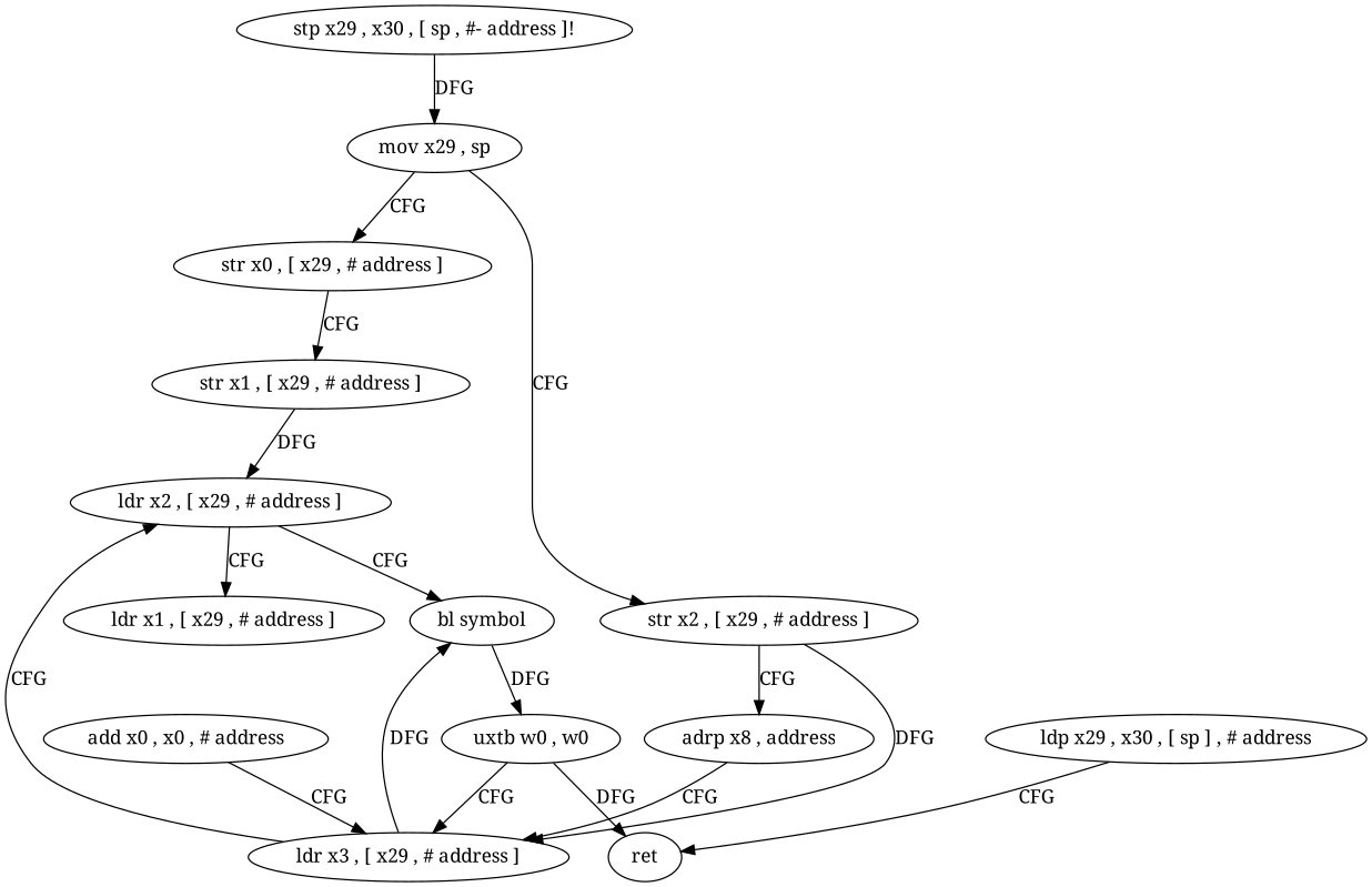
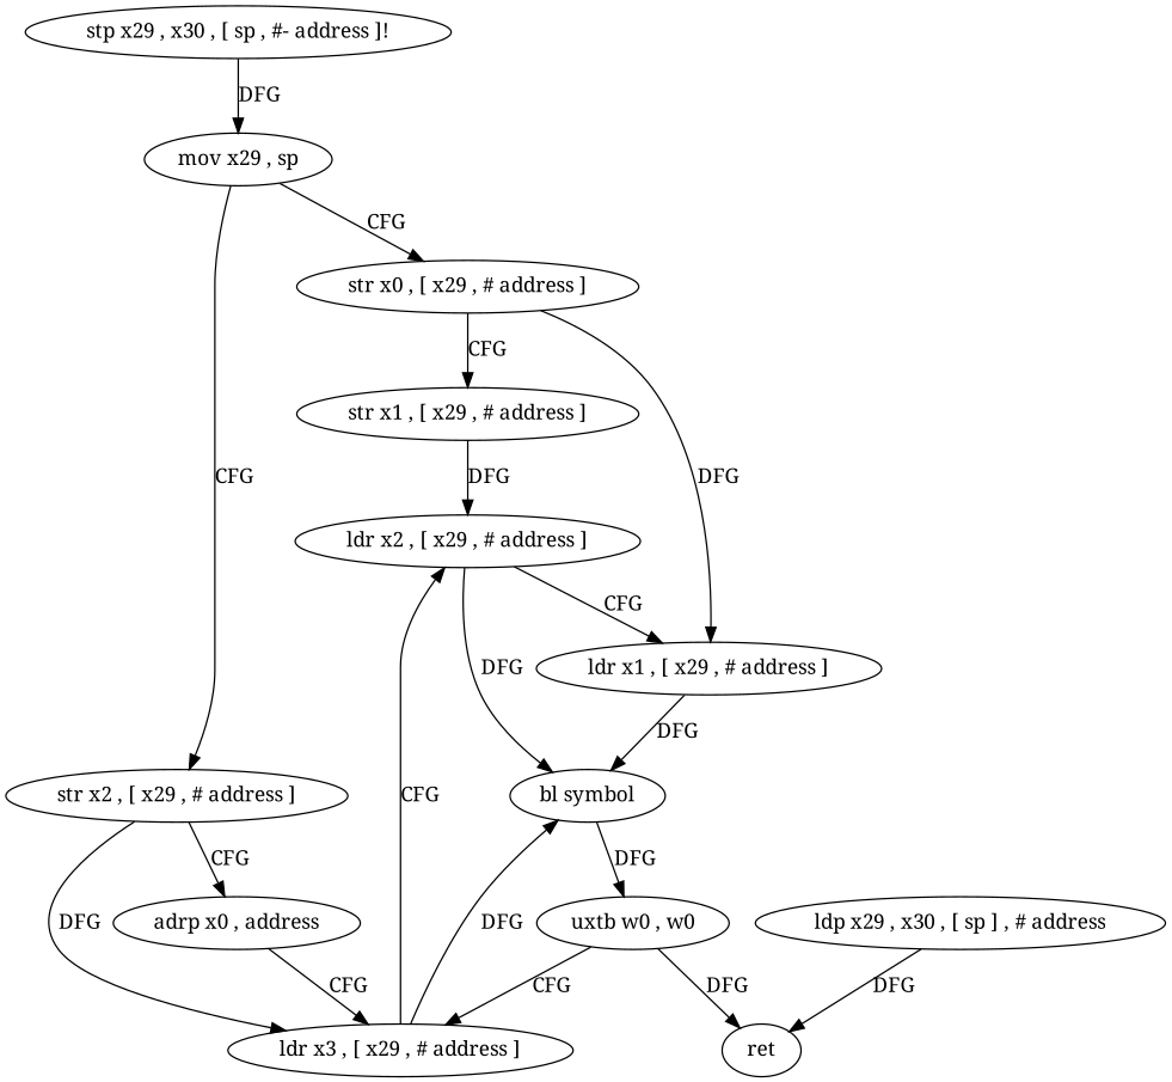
  digraph {
    fontname="Noto Serif"
    node [fontname="Noto Serif"]
    edge [fontname="Noto Serif"]
    n1 [label="stp x29 , x30 , [ sp , #- address ]!"]
    n2 [label="mov x29 , sp"]
    n3 [label="str x0 , [ x29 , # address ]"]
    n4 [label="str x2 , [ x29 , # address ]"]
    n5 [label="str x1 , [ x29 , # address ]"]
    n6 [label="ldr x1 , [ x29 , # address ]"]
    n7 [label="ldr x2 , [ x29 , # address ]"]
    n8 [label="bl symbol"]
-   n9 [label="adrp x8 , address"]
+   n9 [label="adrp x0 , address"]
    n10 [label="ldr x3 , [ x29 , # address ]"]
-   n11 [label="add x0 , x0 , # address"]
    n12 [label="uxtb w0 , w0"]
    n13 [label=ret]
    n14 [label="ldp x29 , x30 , [ sp ] , # address"]
    n1 -> n2 [label=DFG]
    n2 -> n3 [label=CFG]
    n2 -> n4 [label=CFG]
    n3 -> n5 [label=CFG]
+   n3 -> n6 [label=DFG]
    n4 -> n9 [label=CFG]
    n4 -> n10 [label=DFG]
    n5 -> n7 [label=DFG]
+   n6 -> n8 [label=DFG]
    n7 -> n6 [label=CFG]
-   n7 -> n8 [label=CFG]
+   n7 -> n8 [label=DFG]
    n8 -> n12 [label=DFG]
    n9 -> n10 [label=CFG]
    n10 -> n7 [label=CFG]
    n10 -> n8 [label=DFG]
-   n11 -> n10 [label=CFG]
    n12 -> n10 [label=CFG]
    n12 -> n13 [label=DFG]
-   n14 -> n13 [label=CFG]
+   n14 -> n13 [label=DFG]
  }
